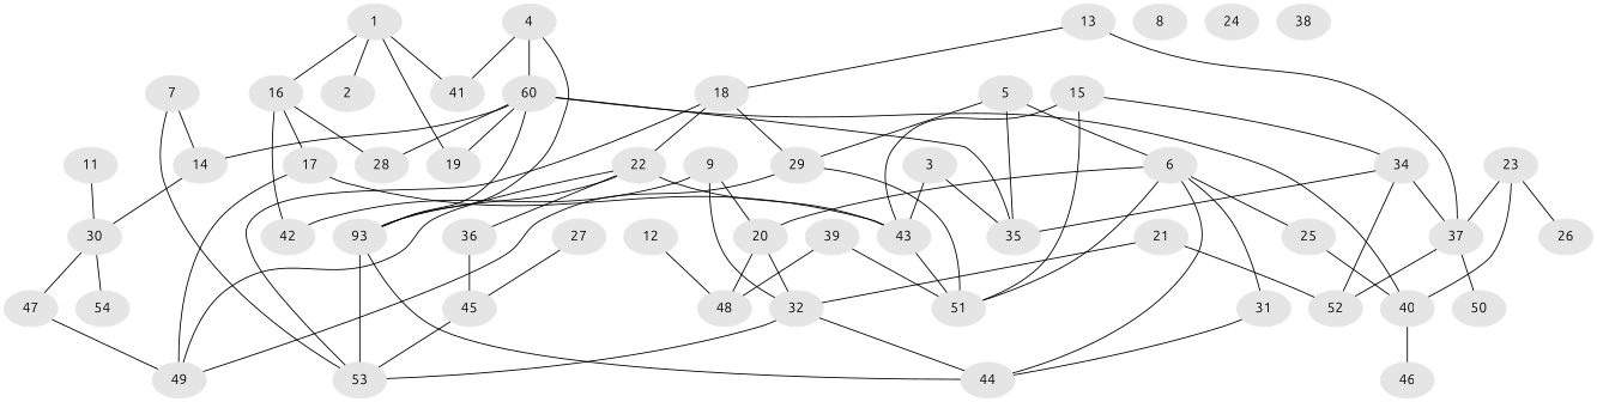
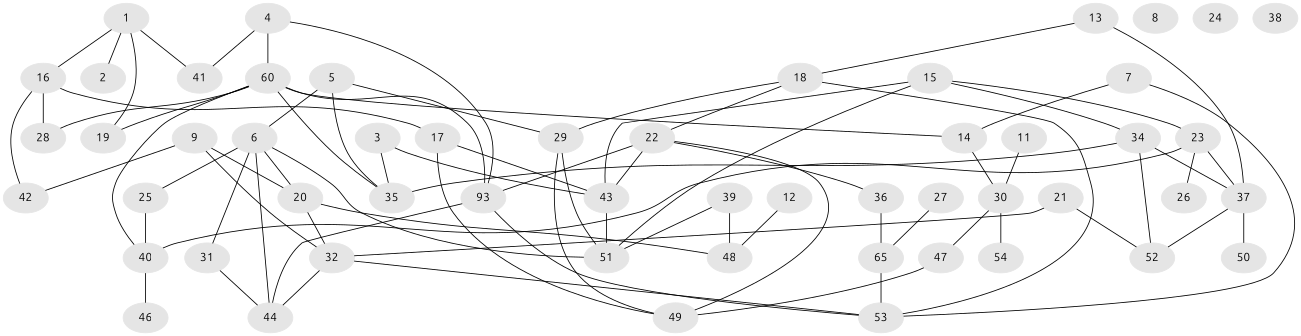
  graph {
    fontname=Ubuntu
    node [color=gray90 fontname=Ubuntu style=filled]
    edge [fontname=Ubuntu]
    1
    2
    16
    19
    41
    42
    28
    17
    3
    35
    43
    51
    4
    n14 [label=60]
    n15 [label=93]
    14
    40
    44
    53
    5
    6
    29
    20
    25
    31
    49
    32
    48
    7
    30
    8
    9
    46
    11
    47
    54
    12
    13
    18
    37
    22
    52
    50
    15
    23
    34
    26
    36
    21
-   45
+   45 [label=65]
    24
    27
    38
    39
    1 -- 2
    1 -- 16
    1 -- 19
    1 -- 41
    16 -- 42
    16 -- 28
    16 -- 17
    17 -- 43
    17 -- 49
    3 -- 35
    3 -- 43
    43 -- 51
    4 -- 41
    4 -- n14
    4 -- n15
    n14 -- 19
    n14 -- 28
    n14 -- 35
    n14 -- n15
    n14 -- 14
    n14 -- 40
    n15 -- 44
    n15 -- 53
    14 -- 30
    40 -- 46
    5 -- 35
    5 -- 6
    5 -- 29
    6 -- 51
    6 -- 44
    6 -- 20
    6 -- 25
    6 -- 31
    29 -- 51
    29 -- 49
    20 -- 32
    20 -- 48
    25 -- 40
    31 -- 44
    32 -- 44
    32 -- 53
    7 -- 14
    7 -- 53
    30 -- 47
    30 -- 54
    9 -- 42
    9 -- 20
    9 -- 32
    11 -- 30
    47 -- 49
    12 -- 48
    13 -- 18
    13 -- 37
    18 -- 53
    18 -- 29
    18 -- 22
    37 -- 52
    37 -- 50
    22 -- 43
    22 -- n15
    22 -- 49
    22 -- 36
    15 -- 43
    15 -- 51
+   15 -- 23
    15 -- 34
    23 -- 40
    23 -- 37
    23 -- 26
    34 -- 35
    34 -- 37
    34 -- 52
    36 -- 45
    21 -- 32
    21 -- 52
    45 -- 53
    27 -- 45
    39 -- 51
    39 -- 48
  }
